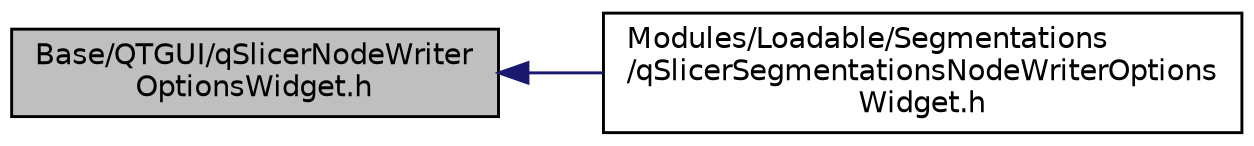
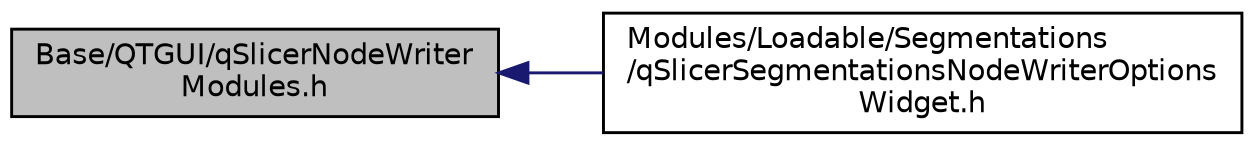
  digraph {
    rankdir=LR
    node [color=black fontname=Helvetica fontsize=10 shape=record]
-   n1 [fillcolor=grey75 fontcolor=black height=0.2 label="Base/QTGUI/qSlicerNodeWriter\lOptionsWidget.h" style=filled width=0.4]
+   n1 [fillcolor=grey75 fontcolor=black height=0.2 label="Base/QTGUI/qSlicerNodeWriter\lModules.h" style=filled width=0.4]
    n2 [height=0.2 label="Modules/Loadable/Segmentations\l/qSlicerSegmentationsNodeWriterOptions\lWidget.h" width=0.4]
    n1 -> n2 [color=midnightblue dir=back fontname=Helvetica fontsize=10 labelfontname=Helvetica labelfontsize=10 style=solid]
  }
